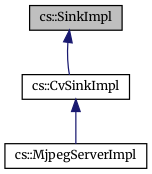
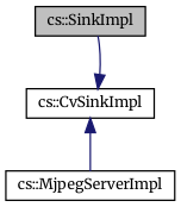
  digraph {
    fontname=Merriweather
    node [color=black fillcolor=white fontname=Merriweather fontsize=10 shape=record style=filled]
    edge [color=midnightblue dir=back fontname=Merriweather fontsize=10 labelfontname=Helvetica labelfontsize=10 style=solid]
    n1 [fillcolor=grey75 fontcolor=black height=0.2 label="cs::SinkImpl" width=0.4]
    n2 [height=0.2 label="cs::CvSinkImpl" width=0.4]
    n3 [height=0.2 label="cs::MjpegServerImpl" width=0.4]
-   n1 -> n2
+   n2 -> n1
    n2 -> n3
  }
